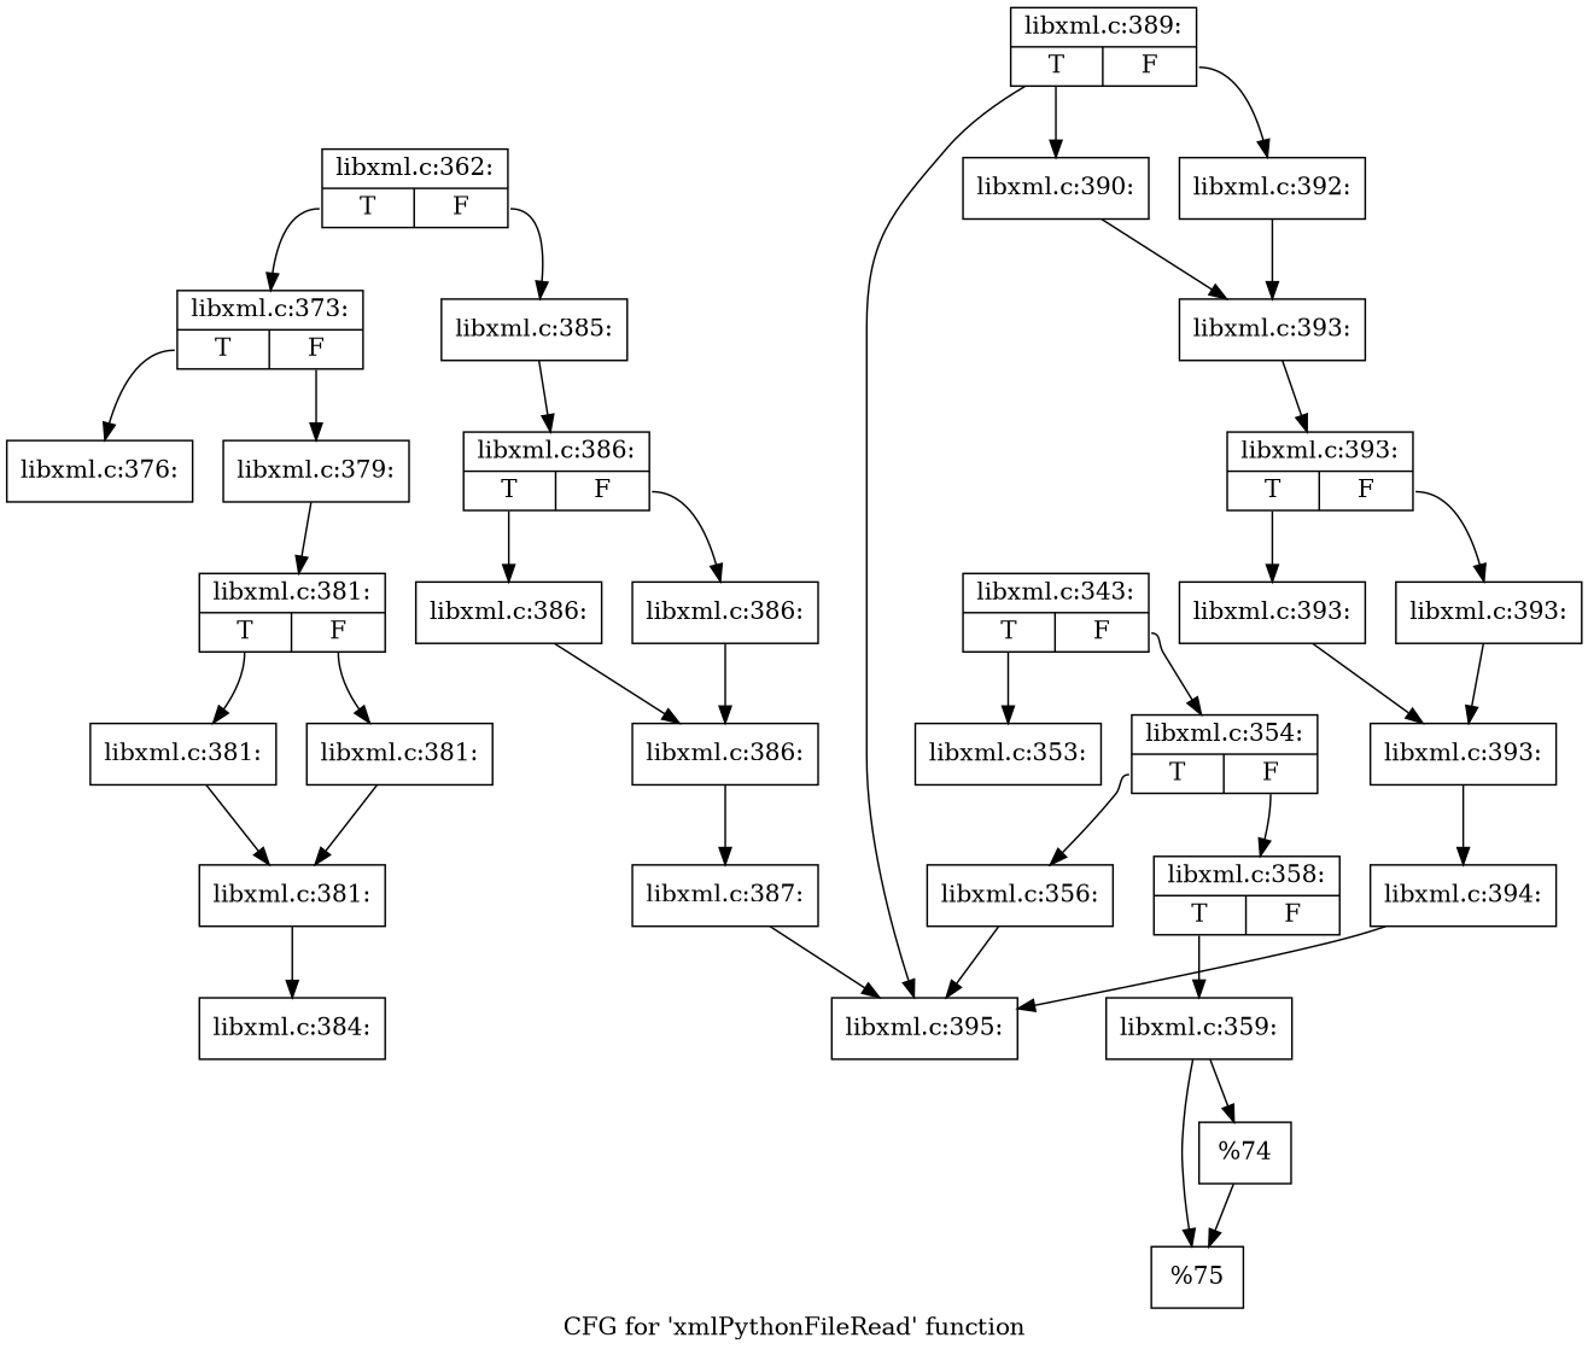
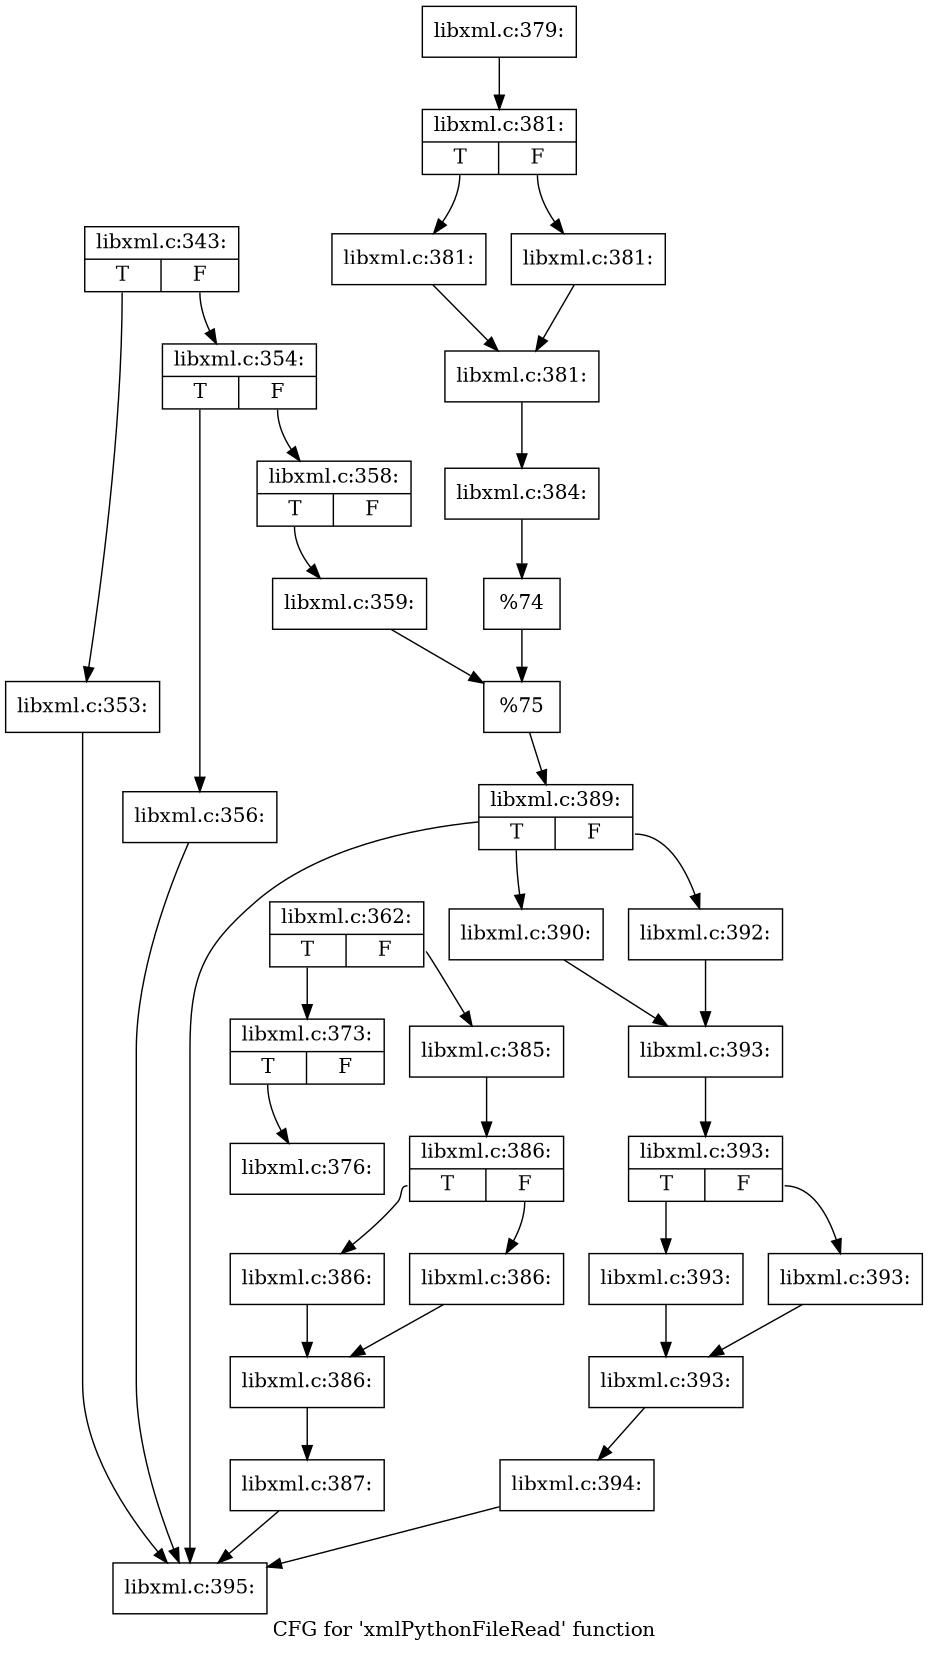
  digraph {
    label="CFG for 'xmlPythonFileRead' function"
    node [shape=record]
    n1 [label="{libxml.c:343:|{<s0>T|<s1>F}}"]
    n2 [label="{libxml.c:353:}"]
    n3 [label="{libxml.c:354:|{<s0>T|<s1>F}}"]
    n4 [label="{libxml.c:395:}"]
    n5 [label="{libxml.c:356:}"]
    n6 [label="{libxml.c:358:|{<s0>T|<s1>F}}"]
    n7 [label="{libxml.c:359:}"]
    n8 [label="{%75}"]
    n9 [label="{libxml.c:362:|{<s0>T|<s1>F}}"]
    n10 [label="{libxml.c:373:|{<s0>T|<s1>F}}"]
    n11 [label="{libxml.c:385:}"]
    n12 [label="{libxml.c:389:|{<s0>T|<s1>F}}"]
    n13 [label="{libxml.c:376:}"]
    n14 [label="{libxml.c:379:}"]
    n15 [label="{libxml.c:386:|{<s0>T|<s1>F}}"]
    n16 [label="{libxml.c:390:}"]
    n17 [label="{libxml.c:392:}"]
    n18 [label="{libxml.c:381:|{<s0>T|<s1>F}}"]
    n19 [label="{libxml.c:386:}"]
    n20 [label="{libxml.c:386:}"]
    n21 [label="{libxml.c:381:}"]
    n22 [label="{libxml.c:381:}"]
    n23 [label="{libxml.c:381:}"]
    n24 [label="{libxml.c:384:}"]
    n25 [label="{%74}"]
    n26 [label="{libxml.c:386:}"]
    n27 [label="{libxml.c:387:}"]
    n28 [label="{libxml.c:393:}"]
    n29 [label="{libxml.c:393:|{<s0>T|<s1>F}}"]
    n30 [label="{libxml.c:393:}"]
    n31 [label="{libxml.c:393:}"]
    n32 [label="{libxml.c:393:}"]
    n33 [label="{libxml.c:394:}"]
    n1 -> n2 [tailport=s0]
    n1 -> n3 [tailport=s1]
+   n2 -> n4
    n3 -> n5 [tailport=s0]
    n3 -> n6 [tailport=s1]
    n5 -> n4
    n6 -> n7 [tailport=s0]
    n7 -> n8
+   n8 -> n12
    n9 -> n10 [tailport=s0]
    n9 -> n11 [tailport=s1]
    n10 -> n13 [tailport=s0]
-   n10 -> n14 [tailport=s1]
    n11 -> n15
    n12 -> n4
    n12 -> n16 [tailport=s0]
    n12 -> n17 [tailport=s1]
    n14 -> n18
    n15 -> n19 [tailport=s0]
    n15 -> n20 [tailport=s1]
    n16 -> n28
    n17 -> n28
    n18 -> n21 [tailport=s0]
    n18 -> n22 [tailport=s1]
    n19 -> n26
    n20 -> n26
    n21 -> n23
    n22 -> n23
    n23 -> n24
-   n7 -> n25
+   n24 -> n25
    n25 -> n8
    n26 -> n27
    n27 -> n4
    n28 -> n29
    n29 -> n30 [tailport=s0]
    n29 -> n31 [tailport=s1]
    n30 -> n32
    n31 -> n32
    n32 -> n33
    n33 -> n4
  }
